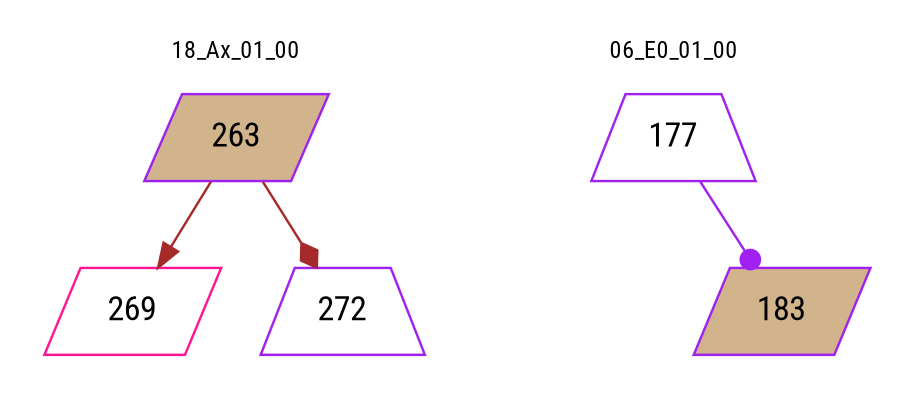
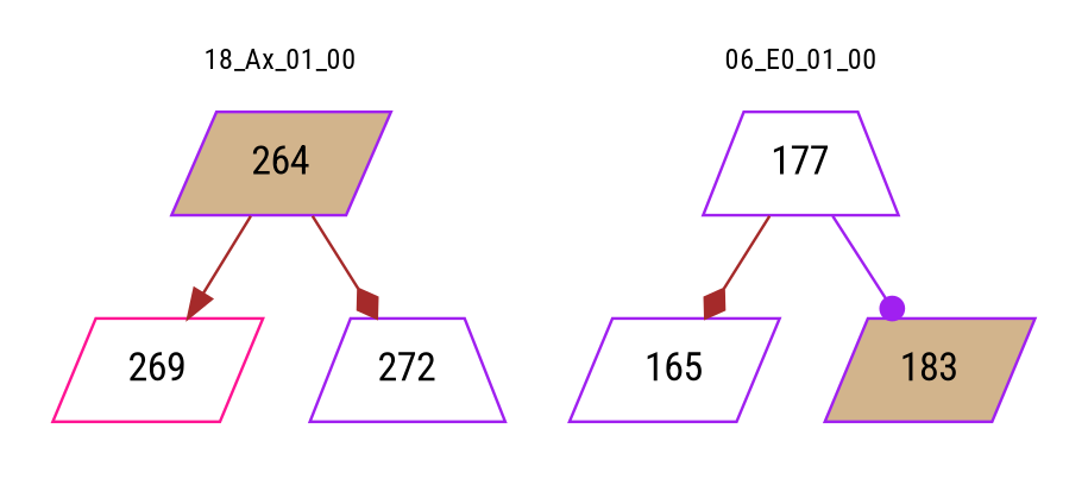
  digraph {
    fontname="Roboto Condensed"
    node [color=purple fillcolor=white fontname="Roboto Condensed" shape=parallelogram style=filled]
    edge [arrowhead=diamond color=brown fontname="Roboto Condensed"]
-   n1 [fillcolor=tan label=263]
+   n1 [fillcolor=tan label=264]
    n2 [color=deeppink label=269]
    n3 [label=272 shape=trapezium]
    n4 [label=177 shape=trapezium]
+   n5 [label=165]
    n6 [fillcolor=tan label=183]
    subgraph cluster_1 {
      color=white
      fontsize=10
      label="18_Ax_01_00"
      n1
      n2
      n3
    }
    subgraph cluster_2 {
      color=white
      fontsize=10
      label="06_E0_01_00"
      n4
+     n5
      n6
    }
    n1 -> n2 [arrowhead=normal]
    n1 -> n3
+   n4 -> n5
    n4 -> n6 [arrowhead=dot color=purple]
  }
